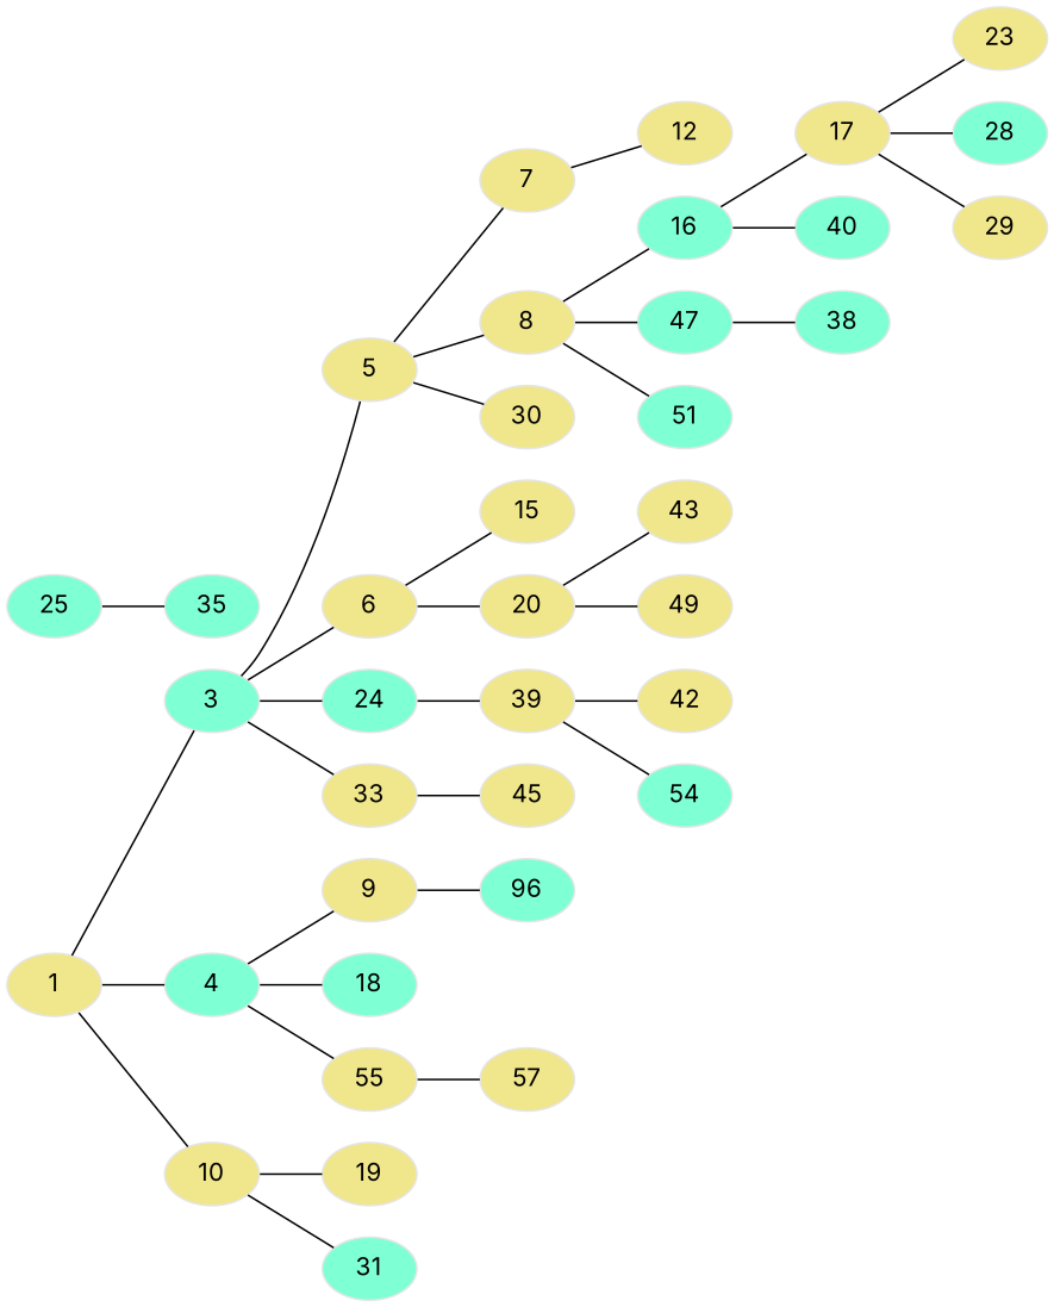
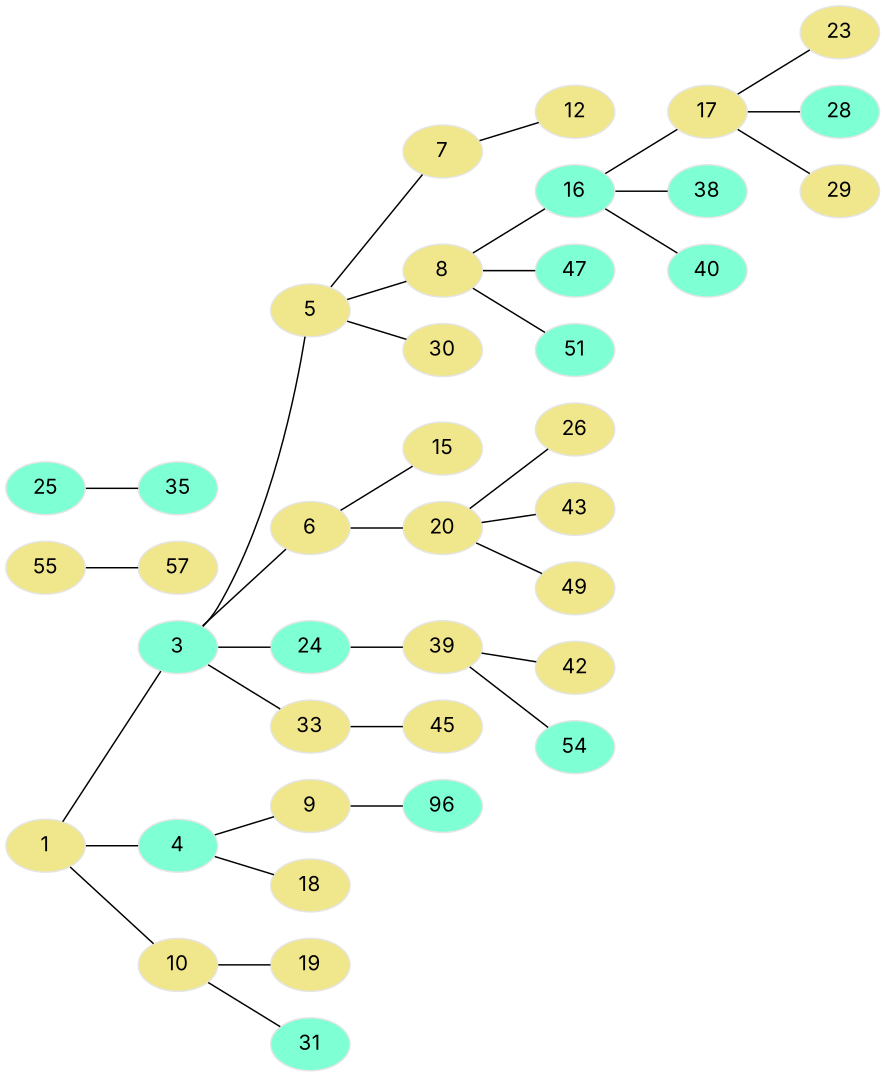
  graph {
    fontname=Inter
    rankdir=LR
    node [color=gray90 fillcolor=khaki fontname=Inter style=filled]
    edge [fontname=Inter]
    1 [super="+2"]
    3 [fillcolor=aquamarine super="+50"]
    4 [fillcolor=aquamarine]
    10 [super="+21"]
    5 [super="+53"]
    6 [super="+11"]
    24 [fillcolor=aquamarine]
    33 [super="+34"]
    9 [super="+14"]
-   18 [fillcolor=aquamarine super="+36"]
+   18 [super="+36"]
    55
    19
    31 [fillcolor=aquamarine]
    7
    8 [super="+13"]
    30
    15
    20 [super="+22"]
    39 [super="+56"]
    45
    n21 [fillcolor=aquamarine label=96 super="+48"]
    57
    12 [super="+27"]
    16 [fillcolor=aquamarine super="+41"]
    47 [fillcolor=aquamarine]
    51 [fillcolor=aquamarine]
+   26
    43
    49
    17
    38 [fillcolor=aquamarine super="+44"]
    40 [fillcolor=aquamarine]
    25 [fillcolor=aquamarine super="+32"]
    35 [fillcolor=aquamarine]
    23 [super="+37"]
    28 [fillcolor=aquamarine super="+52"]
    29
    42
    54 [fillcolor=aquamarine]
    1 -- 3
    1 -- 4
    1 -- 10
    3 -- 5
    3 -- 6
    3 -- 24
    3 -- 33
    4 -- 9
    4 -- 18
-   4 -- 55
    10 -- 19
    10 -- 31
    5 -- 7
    5 -- 8
    5 -- 30
    6 -- 15
    6 -- 20
    24 -- 39
    33 -- 45
    9 -- n21
    55 -- 57
    7 -- 12
    8 -- 16
    8 -- 47
    8 -- 51
+   20 -- 26
    20 -- 43
    20 -- 49
    39 -- 42
    39 -- 54
    16 -- 17
-   47 -- 38
+   16 -- 38
    16 -- 40
    17 -- 23
    17 -- 28
    17 -- 29
    25 -- 35
  }
